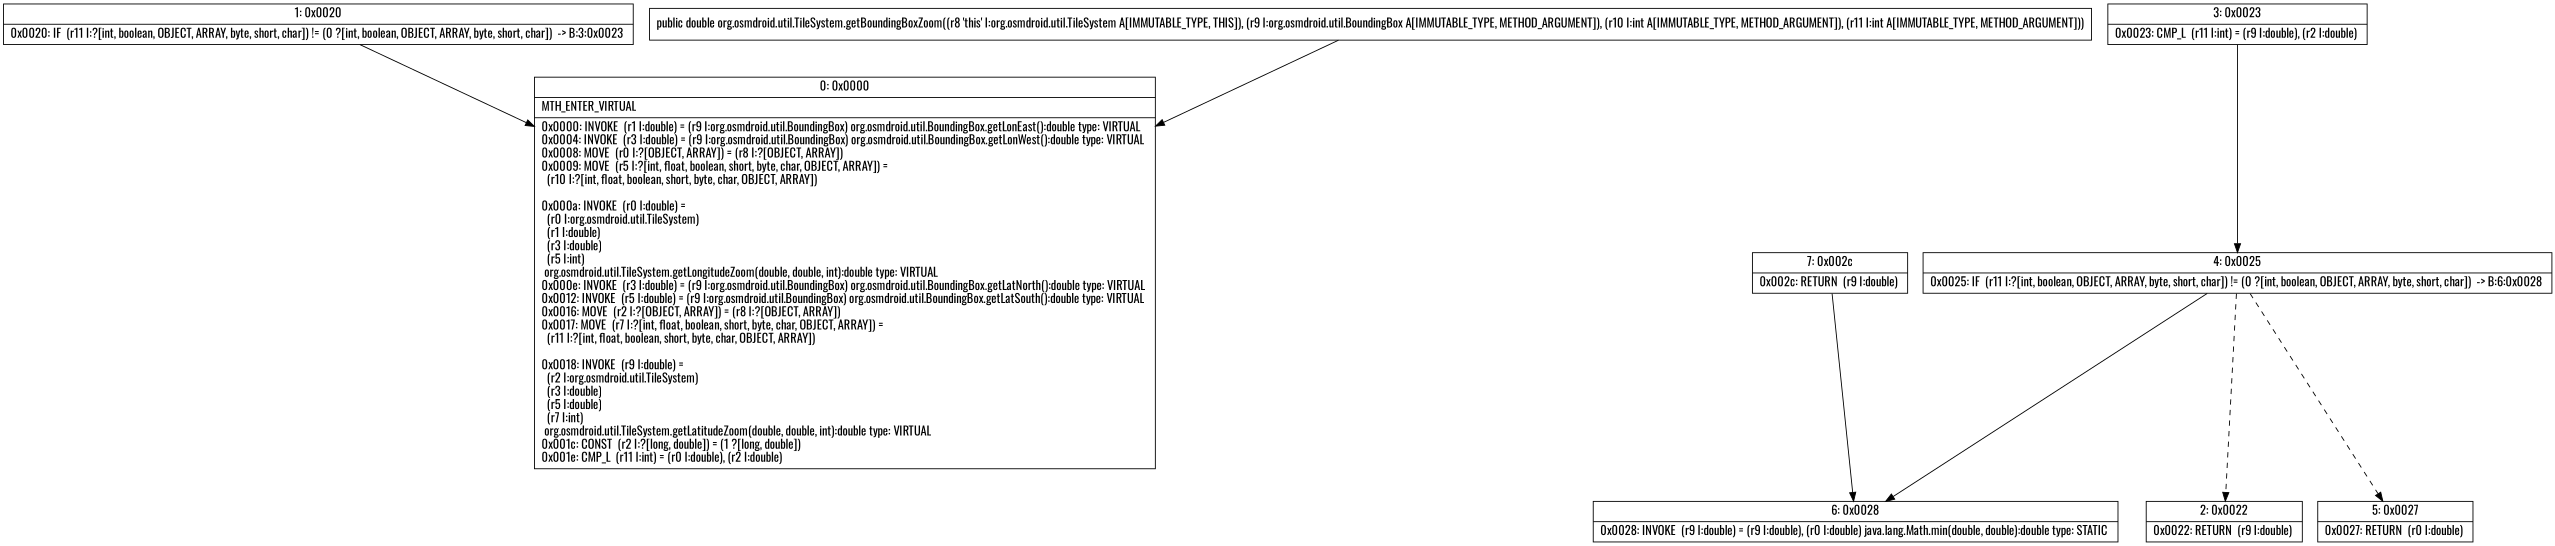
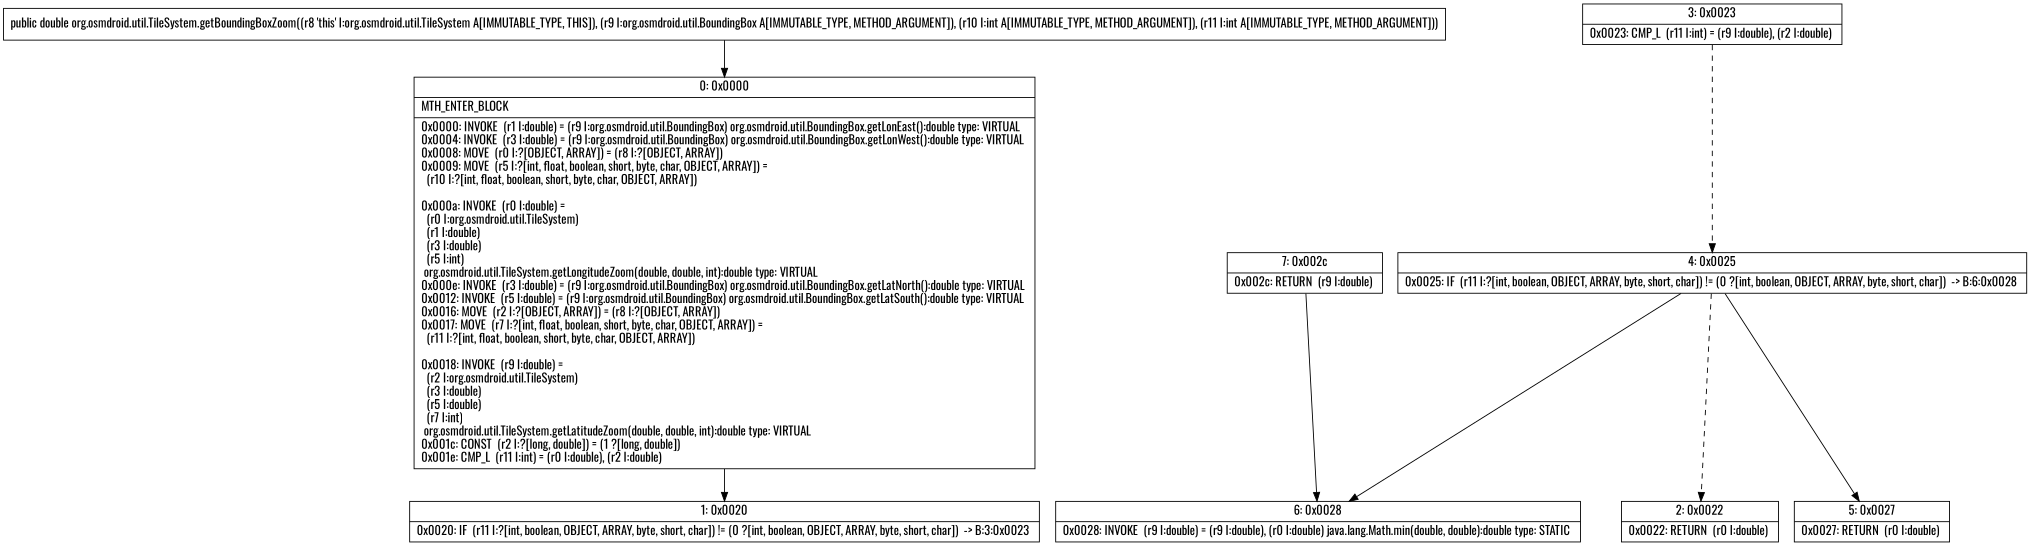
  digraph {
    fontname=Oswald
    node [fontname=Oswald shape=record]
    edge [fontname=Oswald]
-   n1 [label="{0\:\ 0x0000|MTH_ENTER_VIRTUAL\l|0x0000: INVOKE  (r1 I:double) = (r9 I:org.osmdroid.util.BoundingBox) org.osmdroid.util.BoundingBox.getLonEast():double type: VIRTUAL \l0x0004: INVOKE  (r3 I:double) = (r9 I:org.osmdroid.util.BoundingBox) org.osmdroid.util.BoundingBox.getLonWest():double type: VIRTUAL \l0x0008: MOVE  (r0 I:?[OBJECT, ARRAY]) = (r8 I:?[OBJECT, ARRAY]) \l0x0009: MOVE  (r5 I:?[int, float, boolean, short, byte, char, OBJECT, ARRAY]) = \l  (r10 I:?[int, float, boolean, short, byte, char, OBJECT, ARRAY])\l \l0x000a: INVOKE  (r0 I:double) = \l  (r0 I:org.osmdroid.util.TileSystem)\l  (r1 I:double)\l  (r3 I:double)\l  (r5 I:int)\l org.osmdroid.util.TileSystem.getLongitudeZoom(double, double, int):double type: VIRTUAL \l0x000e: INVOKE  (r3 I:double) = (r9 I:org.osmdroid.util.BoundingBox) org.osmdroid.util.BoundingBox.getLatNorth():double type: VIRTUAL \l0x0012: INVOKE  (r5 I:double) = (r9 I:org.osmdroid.util.BoundingBox) org.osmdroid.util.BoundingBox.getLatSouth():double type: VIRTUAL \l0x0016: MOVE  (r2 I:?[OBJECT, ARRAY]) = (r8 I:?[OBJECT, ARRAY]) \l0x0017: MOVE  (r7 I:?[int, float, boolean, short, byte, char, OBJECT, ARRAY]) = \l  (r11 I:?[int, float, boolean, short, byte, char, OBJECT, ARRAY])\l \l0x0018: INVOKE  (r9 I:double) = \l  (r2 I:org.osmdroid.util.TileSystem)\l  (r3 I:double)\l  (r5 I:double)\l  (r7 I:int)\l org.osmdroid.util.TileSystem.getLatitudeZoom(double, double, int):double type: VIRTUAL \l0x001c: CONST  (r2 I:?[long, double]) = (1 ?[long, double]) \l0x001e: CMP_L  (r11 I:int) = (r0 I:double), (r2 I:double) \l}"]
+   n1 [label="{0\:\ 0x0000|MTH_ENTER_BLOCK\l|0x0000: INVOKE  (r1 I:double) = (r9 I:org.osmdroid.util.BoundingBox) org.osmdroid.util.BoundingBox.getLonEast():double type: VIRTUAL \l0x0004: INVOKE  (r3 I:double) = (r9 I:org.osmdroid.util.BoundingBox) org.osmdroid.util.BoundingBox.getLonWest():double type: VIRTUAL \l0x0008: MOVE  (r0 I:?[OBJECT, ARRAY]) = (r8 I:?[OBJECT, ARRAY]) \l0x0009: MOVE  (r5 I:?[int, float, boolean, short, byte, char, OBJECT, ARRAY]) = \l  (r10 I:?[int, float, boolean, short, byte, char, OBJECT, ARRAY])\l \l0x000a: INVOKE  (r0 I:double) = \l  (r0 I:org.osmdroid.util.TileSystem)\l  (r1 I:double)\l  (r3 I:double)\l  (r5 I:int)\l org.osmdroid.util.TileSystem.getLongitudeZoom(double, double, int):double type: VIRTUAL \l0x000e: INVOKE  (r3 I:double) = (r9 I:org.osmdroid.util.BoundingBox) org.osmdroid.util.BoundingBox.getLatNorth():double type: VIRTUAL \l0x0012: INVOKE  (r5 I:double) = (r9 I:org.osmdroid.util.BoundingBox) org.osmdroid.util.BoundingBox.getLatSouth():double type: VIRTUAL \l0x0016: MOVE  (r2 I:?[OBJECT, ARRAY]) = (r8 I:?[OBJECT, ARRAY]) \l0x0017: MOVE  (r7 I:?[int, float, boolean, short, byte, char, OBJECT, ARRAY]) = \l  (r11 I:?[int, float, boolean, short, byte, char, OBJECT, ARRAY])\l \l0x0018: INVOKE  (r9 I:double) = \l  (r2 I:org.osmdroid.util.TileSystem)\l  (r3 I:double)\l  (r5 I:double)\l  (r7 I:int)\l org.osmdroid.util.TileSystem.getLatitudeZoom(double, double, int):double type: VIRTUAL \l0x001c: CONST  (r2 I:?[long, double]) = (1 ?[long, double]) \l0x001e: CMP_L  (r11 I:int) = (r0 I:double), (r2 I:double) \l}"]
    n2 [label="{1\:\ 0x0020|0x0020: IF  (r11 I:?[int, boolean, OBJECT, ARRAY, byte, short, char]) != (0 ?[int, boolean, OBJECT, ARRAY, byte, short, char])  \-\> B:3:0x0023 \l}"]
-   n3 [label="{2\:\ 0x0022|0x0022: RETURN  (r9 I:double) \l}"]
+   n3 [label="{2\:\ 0x0022|0x0022: RETURN  (r0 I:double) \l}"]
    n4 [label="{3\:\ 0x0023|0x0023: CMP_L  (r11 I:int) = (r9 I:double), (r2 I:double) \l}"]
    n5 [label="{4\:\ 0x0025|0x0025: IF  (r11 I:?[int, boolean, OBJECT, ARRAY, byte, short, char]) != (0 ?[int, boolean, OBJECT, ARRAY, byte, short, char])  \-\> B:6:0x0028 \l}"]
    n6 [label="{5\:\ 0x0027|0x0027: RETURN  (r0 I:double) \l}"]
    n7 [label="{6\:\ 0x0028|0x0028: INVOKE  (r9 I:double) = (r9 I:double), (r0 I:double) java.lang.Math.min(double, double):double type: STATIC \l}"]
    n8 [label="{7\:\ 0x002c|0x002c: RETURN  (r9 I:double) \l}"]
    n9 [label="{public double org.osmdroid.util.TileSystem.getBoundingBoxZoom((r8 'this' I:org.osmdroid.util.TileSystem A[IMMUTABLE_TYPE, THIS]), (r9 I:org.osmdroid.util.BoundingBox A[IMMUTABLE_TYPE, METHOD_ARGUMENT]), (r10 I:int A[IMMUTABLE_TYPE, METHOD_ARGUMENT]), (r11 I:int A[IMMUTABLE_TYPE, METHOD_ARGUMENT])) }"]
-   n2 -> n1
-   n4 -> n5
+   n1 -> n2
+   n4 -> n5 [style=dashed]
    n5 -> n3 [style=dashed]
-   n5 -> n6 [style=dashed]
+   n5 -> n6 [style=solid]
    n5 -> n7
    n8 -> n7
    n9 -> n1
  }
